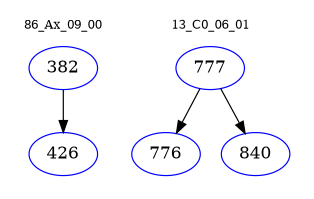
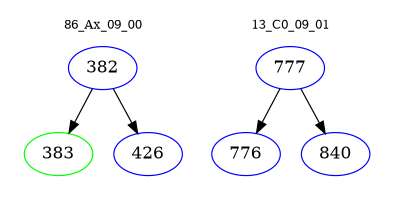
  digraph {
    node [color=blue]
    edge [color=black]
    n1 [label=382]
+   n2 [color=green label=383]
    n3 [label=426]
    n4 [label=777]
    n5 [label=776]
    n6 [label=840]
    subgraph cluster_1 {
      color=white
      fontsize=10
      label="86_Ax_09_00"
      n1
+     n2
      n3
    }
    subgraph cluster_2 {
      color=white
      fontsize=10
-     label="13_C0_06_01"
+     label="13_C0_09_01"
      n4
      n5
      n6
    }
+   n1 -> n2
    n1 -> n3
    n4 -> n5
    n4 -> n6
  }
